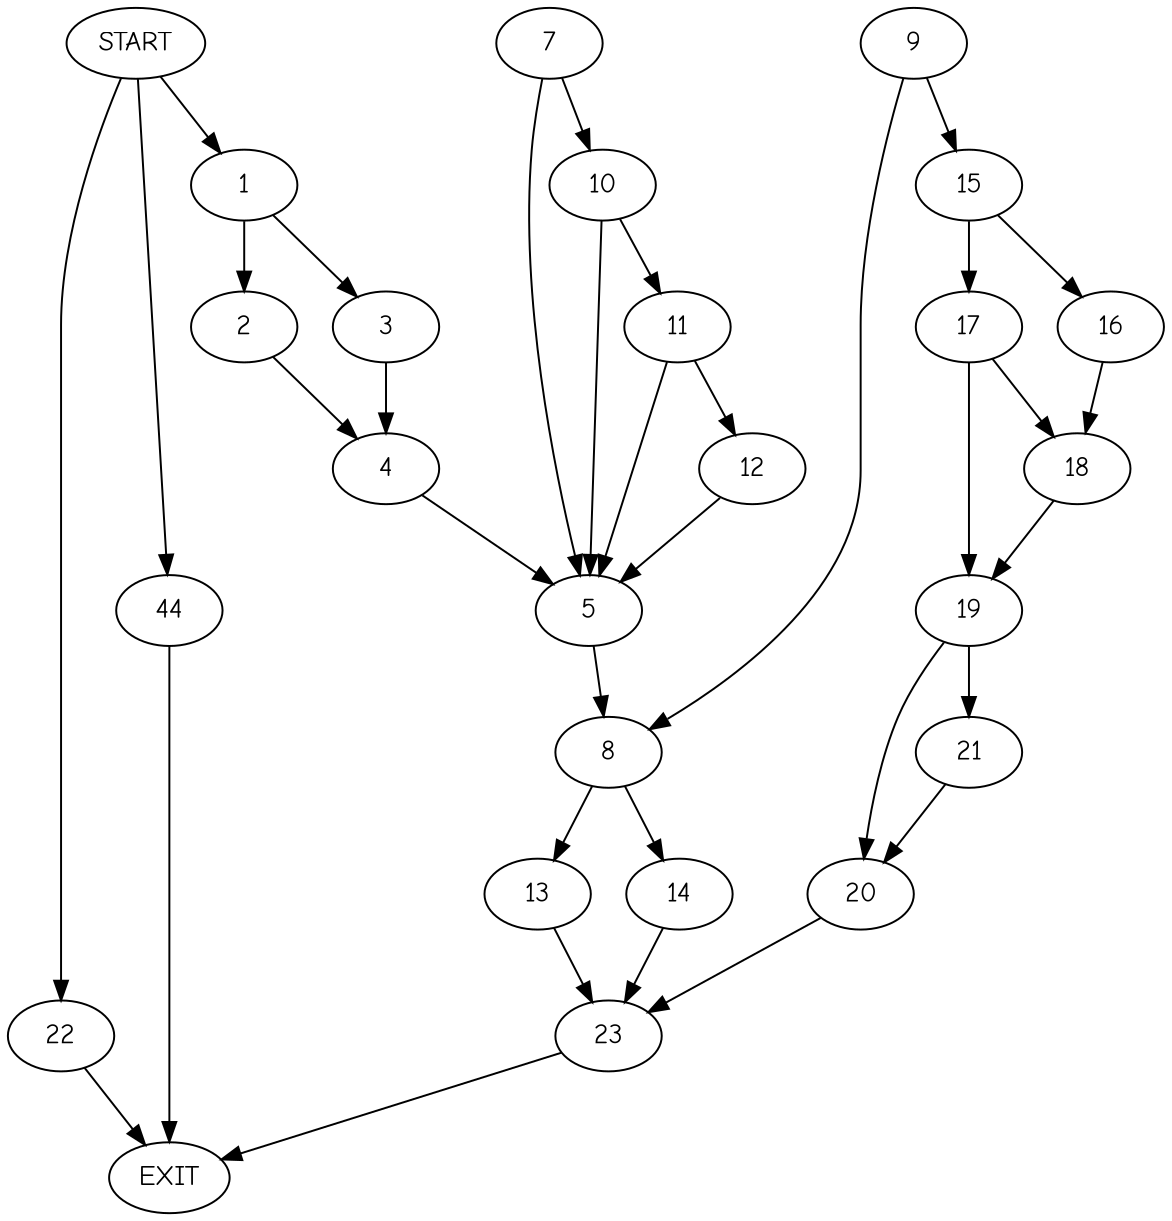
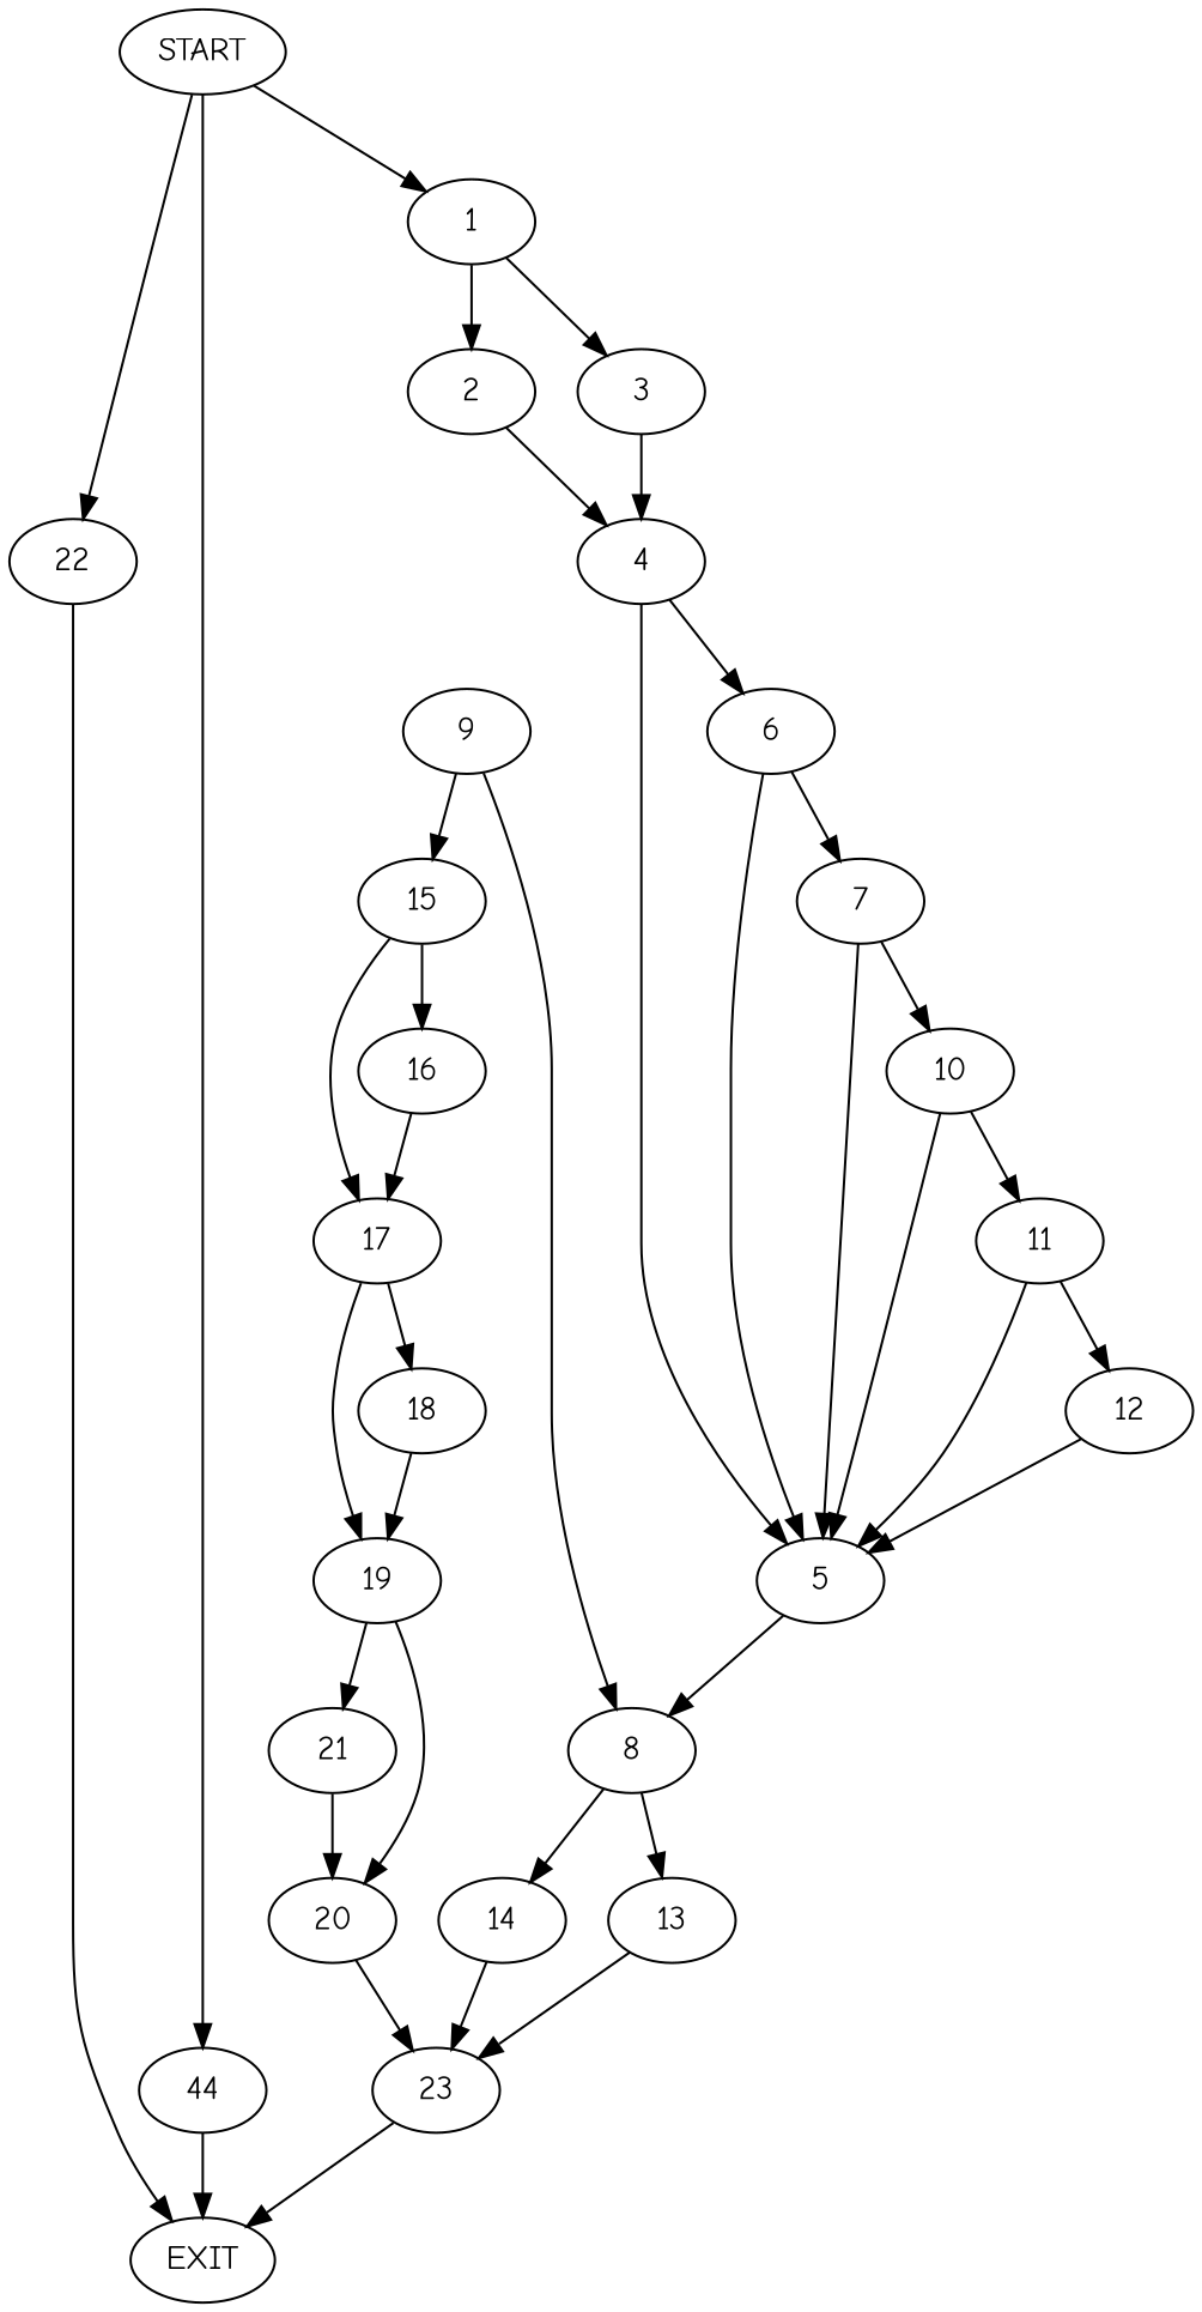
  digraph {
    fontname="Comic Neue"
    node [fontname="Comic Neue"]
    edge [fontname="Comic Neue"]
    n1 [label=START]
    1
    22
    n4 [label=44]
    2
    3
    n7 [label=EXIT]
    4
    5
+   6
    8
    7
    13
    14
    9
    15
    10
    11
    23
    16
    17
    12
    18
    19
    20
    21
    n1 -> 1
    n1 -> 22
    n1 -> n4
    1 -> 2
    1 -> 3
    22 -> n7
    n4 -> n7
    2 -> 4
    3 -> 4
    4 -> 5
+   4 -> 6
    5 -> 8
+   6 -> 5
+   6 -> 7
    8 -> 13
    8 -> 14
    7 -> 5
    7 -> 10
    13 -> 23
    14 -> 23
    9 -> 8
    9 -> 15
    15 -> 16
    15 -> 17
    10 -> 5
    10 -> 11
    11 -> 5
    11 -> 12
    23 -> n7
-   16 -> 18
+   16 -> 17
    17 -> 18
    17 -> 19
    12 -> 5
    18 -> 19
    19 -> 20
    19 -> 21
    20 -> 23
    21 -> 20
  }
